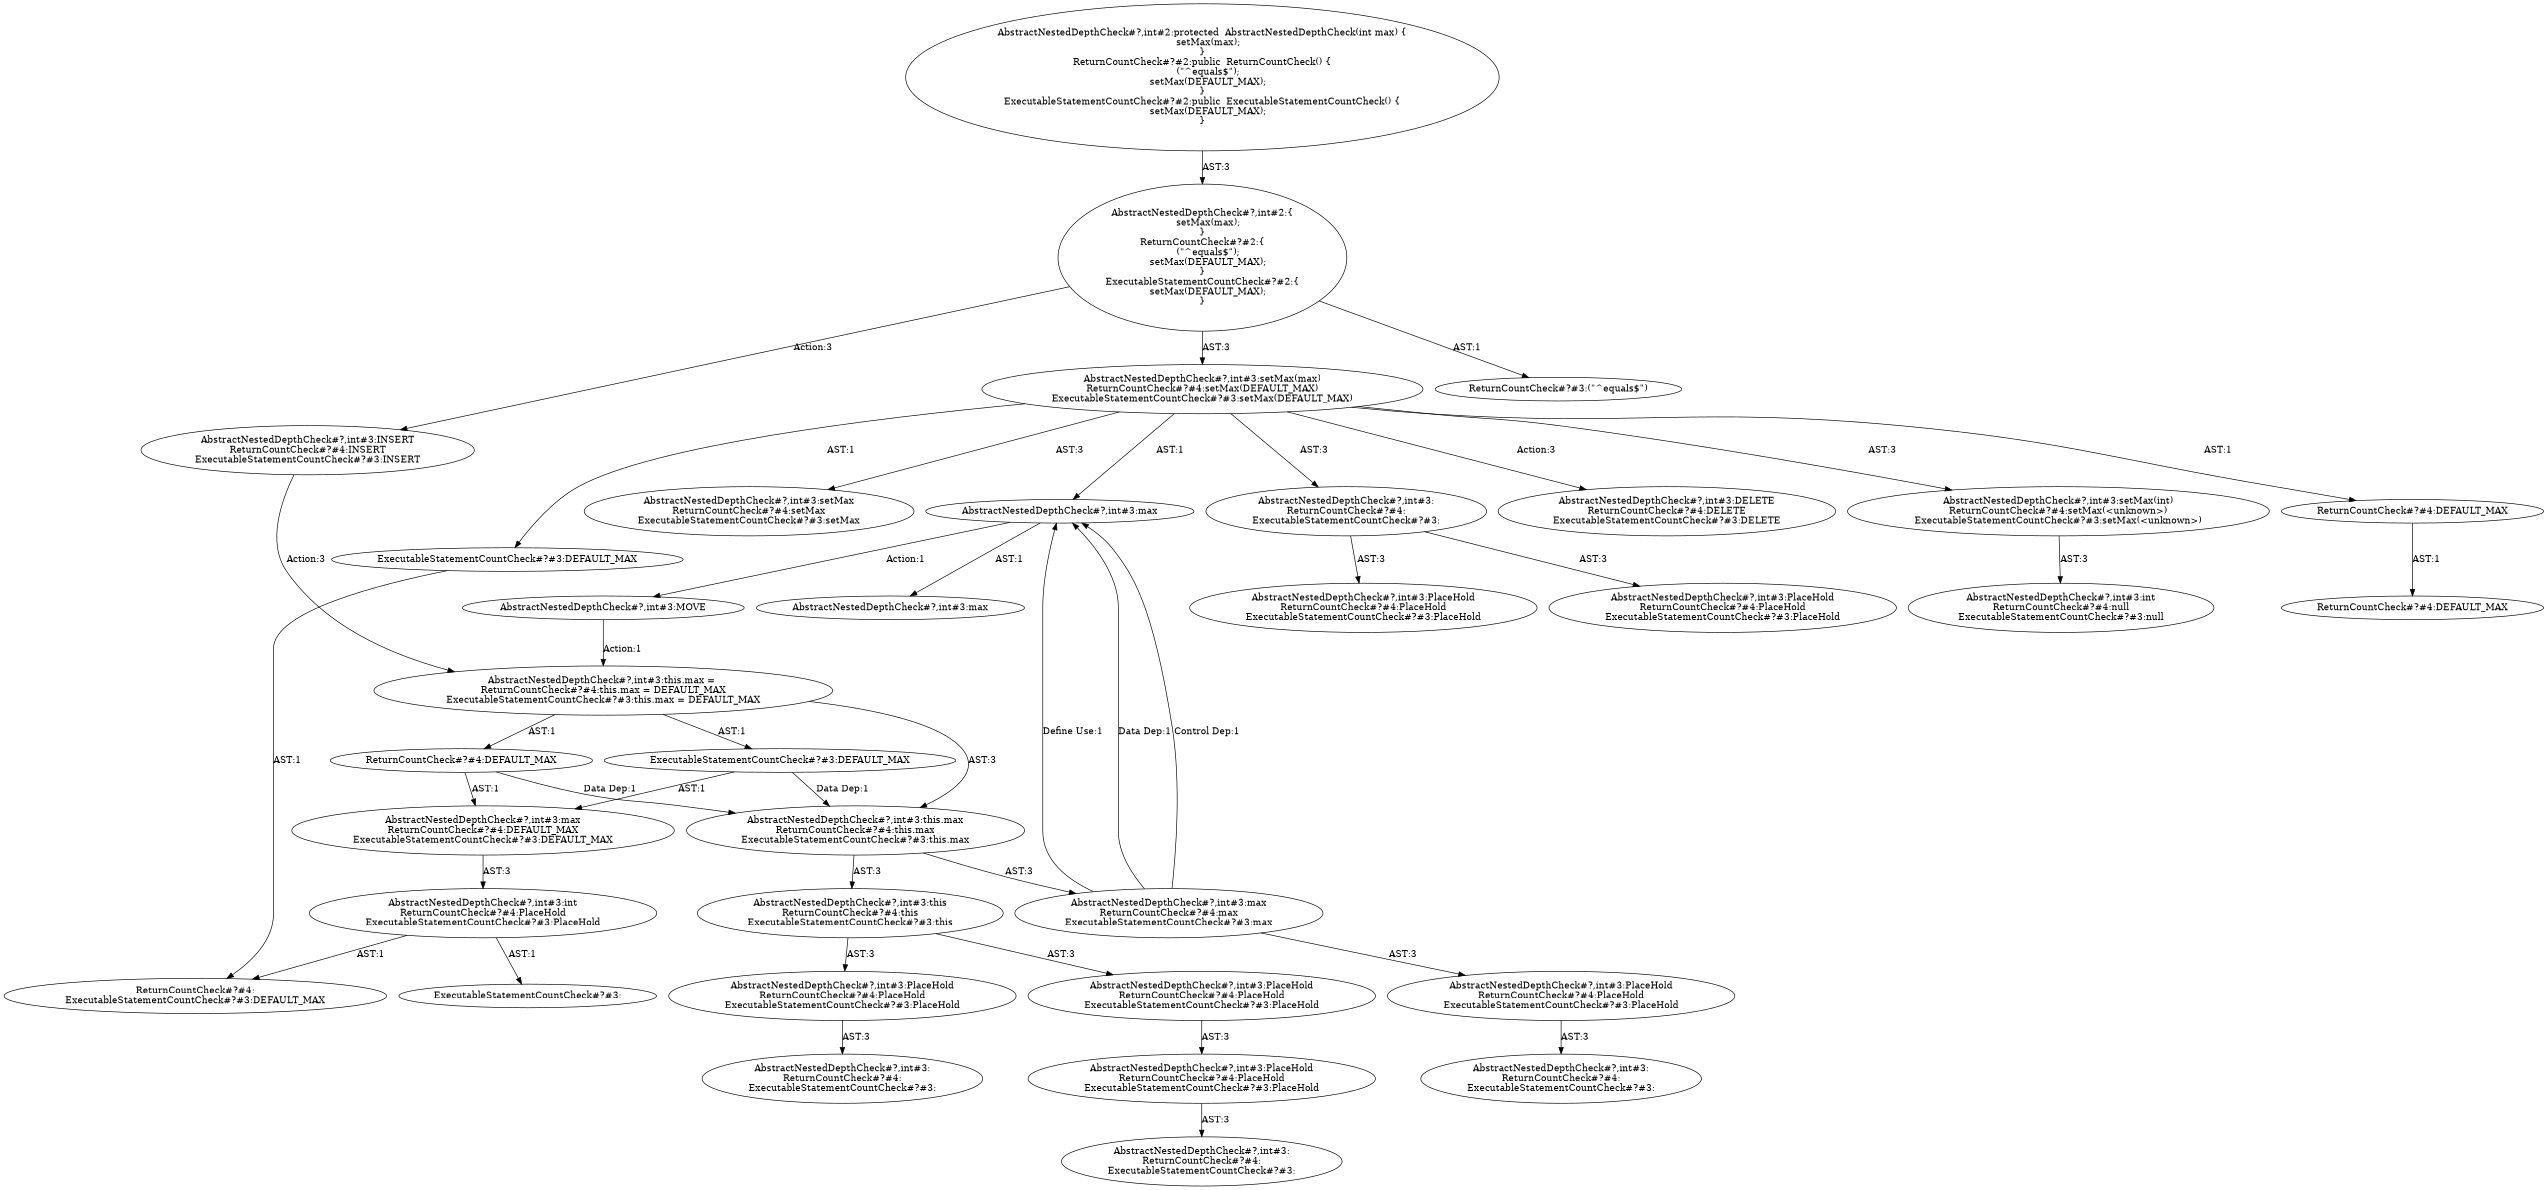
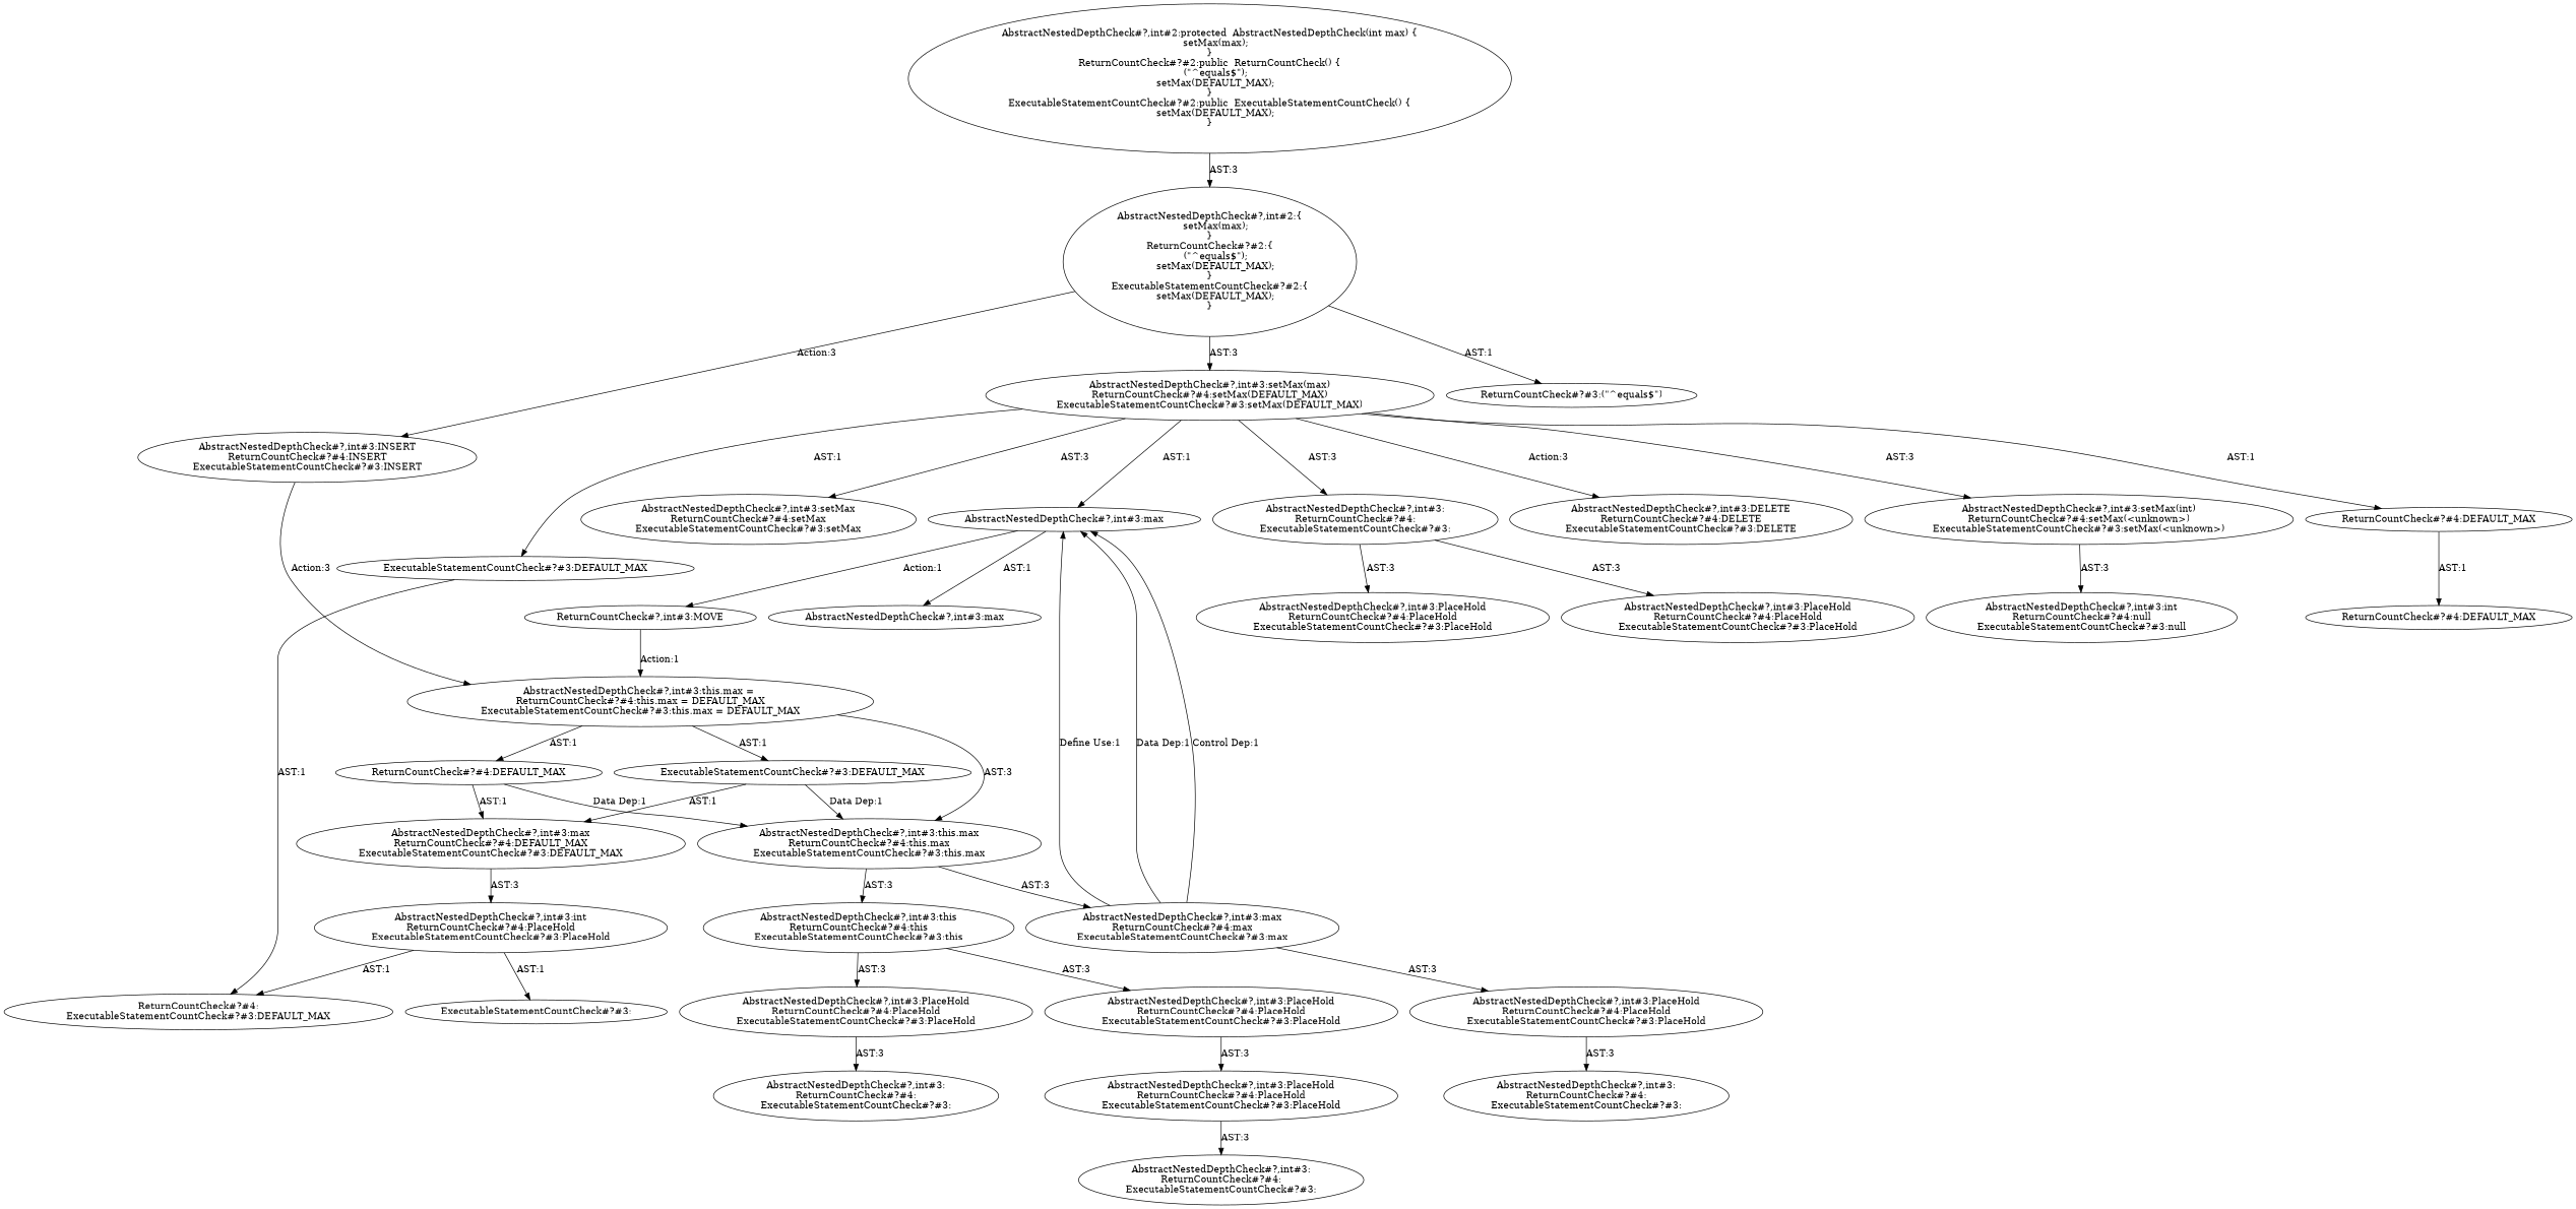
  digraph {
    node [shape=ellipse]
    n1 [label="AbstractNestedDepthCheck#?,int#3:DELETE\nReturnCountCheck#?#4:DELETE\nExecutableStatementCountCheck#?#3:DELETE"]
    n2 [label="AbstractNestedDepthCheck#?,int#3:setMax(max)\nReturnCountCheck#?#4:setMax(DEFAULT_MAX)\nExecutableStatementCountCheck#?#3:setMax(DEFAULT_MAX)"]
    n3 [label="AbstractNestedDepthCheck#?,int#3:max"]
    n4 [label="AbstractNestedDepthCheck#?,int#3:setMax\nReturnCountCheck#?#4:setMax\nExecutableStatementCountCheck#?#3:setMax"]
    n5 [label="AbstractNestedDepthCheck#?,int#3:\nReturnCountCheck#?#4:\nExecutableStatementCountCheck#?#3:"]
    n6 [label="AbstractNestedDepthCheck#?,int#3:setMax(int)\nReturnCountCheck#?#4:setMax(<unknown>)\nExecutableStatementCountCheck#?#3:setMax(<unknown>)"]
    n7 [label="ReturnCountCheck#?#4:DEFAULT_MAX"]
    n8 [label="ExecutableStatementCountCheck#?#3:DEFAULT_MAX"]
    n9 [label="AbstractNestedDepthCheck#?,int#2:\{\n    setMax(max);\n\}\nReturnCountCheck#?#2:\{\n    (\"^equals$\");\n    setMax(DEFAULT_MAX);\n\}\nExecutableStatementCountCheck#?#2:\{\n    setMax(DEFAULT_MAX);\n\}"]
    n10 [label="AbstractNestedDepthCheck#?,int#3:INSERT\nReturnCountCheck#?#4:INSERT\nExecutableStatementCountCheck#?#3:INSERT"]
    n11 [label="ReturnCountCheck#?#3:(\"^equals$\")"]
    n12 [label="AbstractNestedDepthCheck#?,int#2:protected  AbstractNestedDepthCheck(int max) \{\n    setMax(max);\n\}\nReturnCountCheck#?#2:public  ReturnCountCheck() \{\n    (\"^equals$\");\n    setMax(DEFAULT_MAX);\n\}\nExecutableStatementCountCheck#?#2:public  ExecutableStatementCountCheck() \{\n    setMax(DEFAULT_MAX);\n\}"]
    n13 [label="AbstractNestedDepthCheck#?,int#3:this.max = \nReturnCountCheck#?#4:this.max = DEFAULT_MAX\nExecutableStatementCountCheck#?#3:this.max = DEFAULT_MAX"]
    n14 [label="AbstractNestedDepthCheck#?,int#3:this.max\nReturnCountCheck#?#4:this.max\nExecutableStatementCountCheck#?#3:this.max"]
    n15 [label="ReturnCountCheck#?#4:DEFAULT_MAX"]
    n16 [label="ExecutableStatementCountCheck#?#3:DEFAULT_MAX"]
    n17 [label="AbstractNestedDepthCheck#?,int#3:this\nReturnCountCheck#?#4:this\nExecutableStatementCountCheck#?#3:this"]
    n18 [label="AbstractNestedDepthCheck#?,int#3:max\nReturnCountCheck#?#4:max\nExecutableStatementCountCheck#?#3:max"]
    n19 [label="AbstractNestedDepthCheck#?,int#3:PlaceHold\nReturnCountCheck#?#4:PlaceHold\nExecutableStatementCountCheck#?#3:PlaceHold"]
    n20 [label="AbstractNestedDepthCheck#?,int#3:PlaceHold\nReturnCountCheck#?#4:PlaceHold\nExecutableStatementCountCheck#?#3:PlaceHold"]
    n21 [label="AbstractNestedDepthCheck#?,int#3:\nReturnCountCheck#?#4:\nExecutableStatementCountCheck#?#3:"]
    n22 [label="AbstractNestedDepthCheck#?,int#3:PlaceHold\nReturnCountCheck#?#4:PlaceHold\nExecutableStatementCountCheck#?#3:PlaceHold"]
    n23 [label="AbstractNestedDepthCheck#?,int#3:\nReturnCountCheck#?#4:\nExecutableStatementCountCheck#?#3:"]
    n24 [label="AbstractNestedDepthCheck#?,int#3:PlaceHold\nReturnCountCheck#?#4:PlaceHold\nExecutableStatementCountCheck#?#3:PlaceHold"]
    n25 [label="AbstractNestedDepthCheck#?,int#3:\nReturnCountCheck#?#4:\nExecutableStatementCountCheck#?#3:"]
    n26 [label="AbstractNestedDepthCheck#?,int#3:max"]
-   n27 [label="AbstractNestedDepthCheck#?,int#3:MOVE"]
+   n27 [label="ReturnCountCheck#?,int#3:MOVE"]
    n28 [label="AbstractNestedDepthCheck#?,int#3:max\nReturnCountCheck#?#4:DEFAULT_MAX\nExecutableStatementCountCheck#?#3:DEFAULT_MAX"]
    n29 [label="AbstractNestedDepthCheck#?,int#3:int\nReturnCountCheck#?#4:PlaceHold\nExecutableStatementCountCheck#?#3:PlaceHold"]
    n30 [label="ReturnCountCheck#?#4:\nExecutableStatementCountCheck#?#3:DEFAULT_MAX"]
    n31 [label="ExecutableStatementCountCheck#?#3:"]
    n32 [label="AbstractNestedDepthCheck#?,int#3:PlaceHold\nReturnCountCheck#?#4:PlaceHold\nExecutableStatementCountCheck#?#3:PlaceHold"]
    n33 [label="AbstractNestedDepthCheck#?,int#3:PlaceHold\nReturnCountCheck#?#4:PlaceHold\nExecutableStatementCountCheck#?#3:PlaceHold"]
    n34 [label="AbstractNestedDepthCheck#?,int#3:int\nReturnCountCheck#?#4:null\nExecutableStatementCountCheck#?#3:null"]
    n35 [label="ReturnCountCheck#?#4:DEFAULT_MAX"]
    n2 -> n1 [label="Action:3"]
    n2 -> n3 [label="AST:1"]
    n2 -> n4 [label="AST:3"]
    n2 -> n5 [label="AST:3"]
    n2 -> n6 [label="AST:3"]
    n2 -> n7 [label="AST:1"]
    n2 -> n8 [label="AST:1"]
    n3 -> n26 [label="AST:1"]
    n3 -> n27 [label="Action:1"]
    n5 -> n32 [label="AST:3"]
    n5 -> n33 [label="AST:3"]
    n6 -> n34 [label="AST:3"]
    n7 -> n35 [label="AST:1"]
    n8 -> n30 [label="AST:1"]
    n9 -> n2 [label="AST:3"]
    n9 -> n10 [label="Action:3"]
    n9 -> n11 [label="AST:1"]
    n10 -> n13 [label="Action:3"]
    n12 -> n9 [label="AST:3"]
    n13 -> n14 [label="AST:3"]
    n13 -> n15 [label="AST:1"]
    n13 -> n16 [label="AST:1"]
    n14 -> n17 [label="AST:3"]
    n14 -> n18 [label="AST:3"]
    n15 -> n14 [label="Data Dep:1"]
    n15 -> n28 [label="AST:1"]
    n16 -> n14 [label="Data Dep:1"]
    n16 -> n28 [label="AST:1"]
    n17 -> n19 [label="AST:3"]
    n17 -> n20 [label="AST:3"]
    n18 -> n3 [label="Define Use:1"]
    n18 -> n3 [label="Data Dep:1"]
    n18 -> n3 [label="Control Dep:1"]
    n18 -> n24 [label="AST:3"]
    n19 -> n21 [label="AST:3"]
    n20 -> n22 [label="AST:3"]
    n22 -> n23 [label="AST:3"]
    n24 -> n25 [label="AST:3"]
    n27 -> n13 [label="Action:1"]
    n28 -> n29 [label="AST:3"]
    n29 -> n30 [label="AST:1"]
    n29 -> n31 [label="AST:1"]
  }
